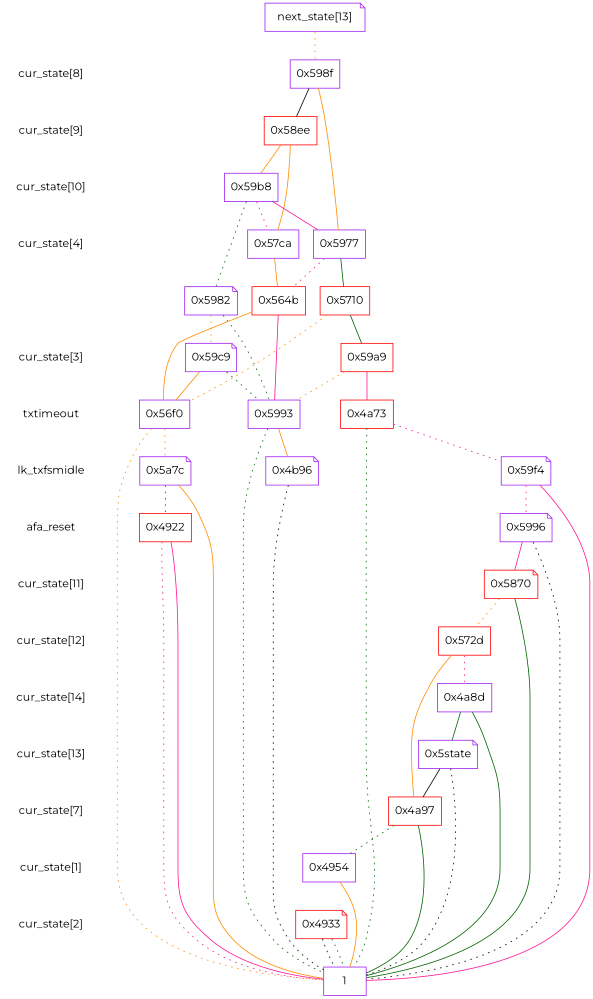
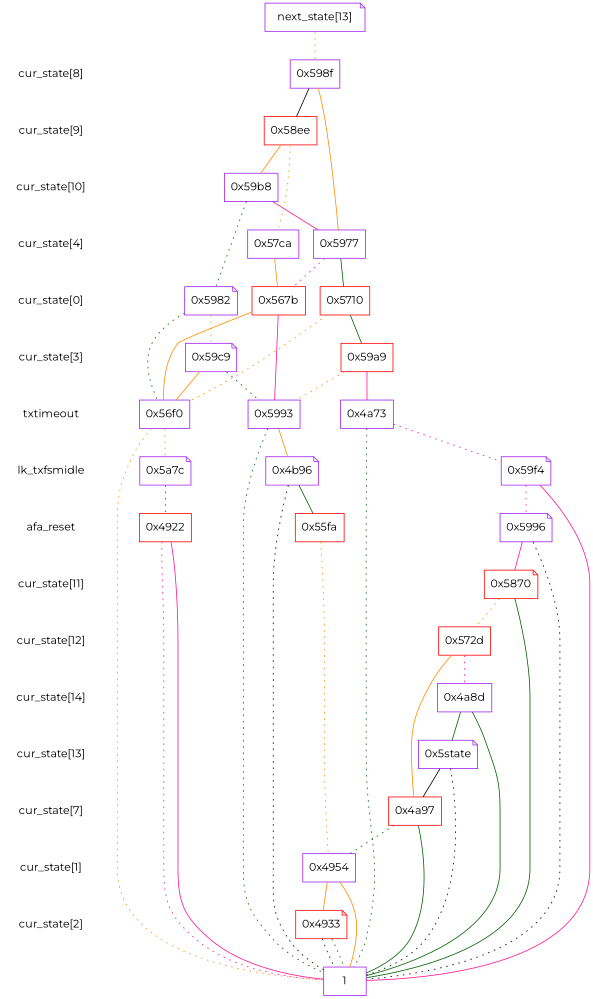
  digraph {
    fontname=Montserrat
    node [fontname=Montserrat shape=box color=purple]
    edge [dir=none fontname=Montserrat style=dotted color=darkorange]
    "CONST NODES" [shape=plaintext style=invis color=""]
    " cur_state[8] " [shape=plaintext]
    " cur_state[9] " [shape=plaintext]
    " cur_state[10] " [shape=plaintext]
    " cur_state[4] " [color=red shape=plaintext]
+   " cur_state[0] " [shape=plaintext]
    " cur_state[3] " [shape=plaintext]
    " txtimeout " [color=red shape=plaintext]
    " lk_txfsmidle " [shape=plaintext]
    n10 [label=afa_reset shape=plaintext]
    " cur_state[11] " [color=red shape=plaintext]
    " cur_state[12] " [shape=plaintext]
    " cur_state[14] " [shape=plaintext]
    " cur_state[13] " [color=red shape=plaintext]
    " cur_state[7] " [shape=plaintext]
    " cur_state[1] " [color=red shape=plaintext]
    " cur_state[2] " [color=red shape=plaintext]
    "  next_state[13]  " [shape=note]
    "0x598f"
    "0x58ee" [color=red]
    "0x59b8"
    "0x57ca"
    "0x5977"
    "0x5982" [shape=note]
-   "0x564b" [color=red]
+   "0x564b" [color=red label="0x567b"]
    "0x5710" [color=red]
    "0x59c9" [shape=note]
    "0x59a9" [color=red]
    n29 [label="0x56f0"]
    n30 [label="0x5993"]
-   "0x4a73" [color=red]
+   "0x4a73"
    "0x59f4" [shape=note]
    "0x5a7c" [shape=note]
    "0x4b96" [shape=note]
+   "0x55fa" [color=red]
    "0x4922" [color=red]
    "0x5996" [shape=note]
    "0x5870" [color=red shape=note]
    "0x572d" [color=red]
    "0x4a8d"
    n41 [label="0x5state" shape=note]
    "0x4a97" [color=red]
    "0x4954"
    "0x4933" [color=red shape=note]
    n45 [label=1]
    subgraph sub_1 {
      "CONST NODES"
      " cur_state[8] "
      " cur_state[9] "
      " cur_state[10] "
      " cur_state[4] "
+     " cur_state[0] "
      " cur_state[3] "
      " txtimeout "
      " lk_txfsmidle "
      n10
      " cur_state[11] "
      " cur_state[12] "
      " cur_state[14] "
      " cur_state[13] "
      " cur_state[7] "
      " cur_state[1] "
      " cur_state[2] "
    }
    subgraph sub_2 {
      rank=same
      "  next_state[13]  "
    }
    subgraph sub_3 {
      rank=same
      " cur_state[8] "
      "0x598f"
    }
    subgraph sub_4 {
      rank=same
      " cur_state[9] "
      "0x58ee"
    }
    subgraph sub_5 {
      rank=same
      " cur_state[10] "
      "0x59b8"
    }
    subgraph sub_6 {
      rank=same
      " cur_state[4] "
      "0x57ca"
      "0x5977"
    }
    subgraph sub_7 {
      rank=same
+     " cur_state[0] "
      "0x5982"
      "0x564b"
      "0x5710"
    }
    subgraph sub_8 {
      rank=same
      " cur_state[3] "
      "0x59c9"
      "0x59a9"
    }
    subgraph sub_9 {
      rank=same
      " txtimeout "
      n29
      n30
      "0x4a73"
    }
    subgraph sub_10 {
      rank=same
      " lk_txfsmidle "
      "0x59f4"
      "0x5a7c"
      "0x4b96"
    }
    subgraph sub_11 {
      rank=same
      n10
+     "0x55fa"
      "0x4922"
      "0x5996"
    }
    subgraph sub_12 {
      rank=same
      " cur_state[11] "
      "0x5870"
    }
    subgraph sub_13 {
      rank=same
      " cur_state[12] "
      "0x572d"
    }
    subgraph sub_14 {
      rank=same
      " cur_state[14] "
      "0x4a8d"
    }
    subgraph sub_15 {
      rank=same
      " cur_state[13] "
      n41
    }
    subgraph sub_16 {
      rank=same
      " cur_state[7] "
      "0x4a97"
    }
    subgraph sub_17 {
      rank=same
      " cur_state[1] "
      "0x4954"
    }
    subgraph sub_18 {
      rank=same
      " cur_state[2] "
      "0x4933"
    }
    subgraph sub_19 {
      rank=same
      "CONST NODES"
      subgraph sub_20 {
        rank=same
        n45
      }
    }
    " cur_state[8] " -> " cur_state[9] " [style=invis color=""]
    " cur_state[9] " -> " cur_state[10] " [style=invis color=""]
    " cur_state[10] " -> " cur_state[4] " [style=invis color=""]
+   " cur_state[4] " -> " cur_state[0] " [style=invis color=""]
+   " cur_state[0] " -> " cur_state[3] " [style=invis color=""]
    " cur_state[3] " -> " txtimeout " [style=invis color=""]
    " txtimeout " -> " lk_txfsmidle " [style=invis color=""]
    " lk_txfsmidle " -> n10 [style=invis color=""]
    n10 -> " cur_state[11] " [style=invis color=""]
    " cur_state[11] " -> " cur_state[12] " [style=invis color=""]
    " cur_state[12] " -> " cur_state[14] " [style=invis color=""]
    " cur_state[14] " -> " cur_state[13] " [style=invis color=""]
    " cur_state[13] " -> " cur_state[7] " [style=invis color=""]
    " cur_state[7] " -> " cur_state[1] " [style=invis color=""]
    " cur_state[1] " -> " cur_state[2] " [style=invis color=""]
    " cur_state[2] " -> "CONST NODES" [style=invis color=""]
    "  next_state[13]  " -> "0x598f"
    "0x598f" -> "0x58ee" [color=black style=solid]
    "0x598f" -> "0x5977" [style=solid]
    "0x58ee" -> "0x59b8" [style=solid]
-   "0x58ee" -> "0x57ca" [style=solid]
-   "0x59b8" -> "0x57ca" [color=deeppink]
+   "0x58ee" -> "0x57ca"
    "0x59b8" -> "0x5977" [color=deeppink style=solid]
    "0x59b8" -> "0x5982" [color=darkgreen]
    "0x57ca" -> "0x564b" [style=solid]
    "0x5977" -> "0x564b" [color=deeppink]
    "0x5977" -> "0x5710" [color=darkgreen style=solid]
    "0x5982" -> "0x59c9"
-   "0x5982" -> n30 [color=darkgreen]
+   "0x5982" -> n29 [color=darkgreen]
    "0x564b" -> n29 [style=solid]
    "0x564b" -> n30 [color=deeppink style=solid]
    "0x5710" -> "0x59a9" [color=darkgreen style=solid]
    "0x5710" -> n29
    "0x59c9" -> n29 [style=solid]
    "0x59c9" -> n30 [color=darkgreen]
    "0x59a9" -> n30
    "0x59a9" -> "0x4a73" [color=deeppink style=solid]
    n29 -> "0x5a7c"
    n29 -> n45
    n30 -> "0x4b96" [style=solid]
    n30 -> n45 [color=darkgreen]
    "0x4a73" -> "0x59f4" [color=deeppink]
    "0x4a73" -> n45 [color=darkgreen]
    "0x59f4" -> "0x5996" [color=deeppink]
    "0x59f4" -> n45 [color=deeppink style=solid]
    "0x5a7c" -> "0x4922" [color=darkgreen]
-   "0x5a7c" -> n45 [style=solid]
+   "0x4b96" -> "0x55fa" [color=darkgreen style=solid]
    "0x4b96" -> n45 [color=black]
+   "0x55fa" -> "0x4954"
    "0x4922" -> n45 [color=deeppink]
    "0x4922" -> n45 [color=deeppink style=solid]
    "0x5996" -> "0x5870" [color=deeppink style=solid]
    "0x5996" -> n45 [color=black]
    "0x5870" -> "0x572d"
    "0x5870" -> n45 [color=darkgreen style=solid]
    "0x572d" -> "0x4a8d" [color=deeppink]
    "0x572d" -> "0x4a97" [style=solid]
    "0x4a8d" -> n41 [color=darkgreen style=solid]
    "0x4a8d" -> n45 [color=darkgreen style=solid]
    n41 -> "0x4a97" [color=black style=solid]
    n41 -> n45 [color=black]
    "0x4a97" -> "0x4954" [color=darkgreen]
    "0x4a97" -> n45 [color=darkgreen style=solid]
+   "0x4954" -> "0x4933" [style=solid]
    "0x4954" -> n45 [style=solid]
    "0x4933" -> n45 [color=black]
    "0x4933" -> n45 [color=darkgreen]
  }
